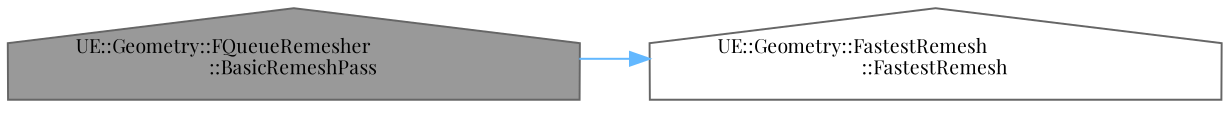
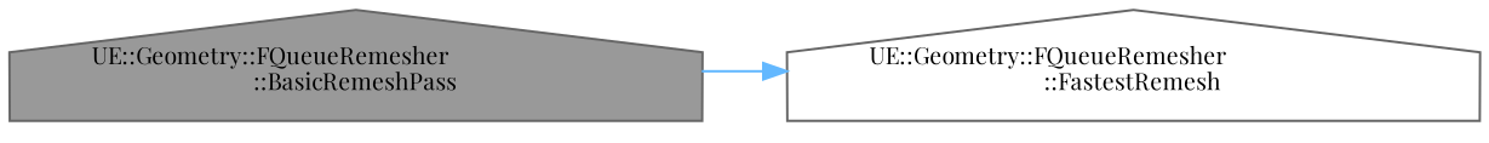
  digraph {
    rankdir=LR
    fontname="Playfair Display"
    node [fontname="Playfair Display" fontsize=10 shape=house style=filled]
    n1 [color=gray40 fillcolor=grey60 fontcolor=black height=0.2 label="UE::Geometry::FQueueRemesher\l::BasicRemeshPass" width=0.4]
-   n2 [color=grey40 fillcolor=white height=0.2 label="UE::Geometry::FastestRemesh\l::FastestRemesh" width=0.4]
+   n2 [color=grey40 fillcolor=white height=0.2 label="UE::Geometry::FQueueRemesher\l::FastestRemesh" width=0.4]
    n1 -> n2 [color=steelblue1 fontname="Playfair Display" fontsize=10 labelfontname=Helvetica labelfontsize=10 style=solid]
  }
